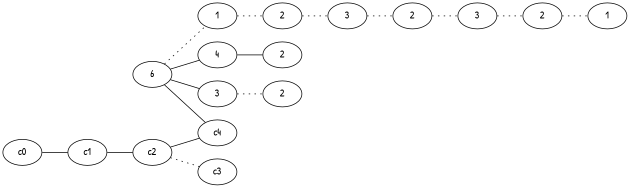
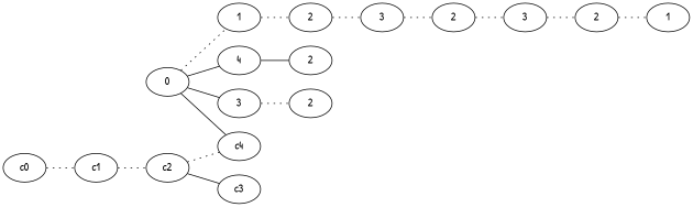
  graph {
    fontname="Patrick Hand"
    rankdir=LR
    node [fontname="Patrick Hand"]
    edge [fontname="Patrick Hand" style=dotted]
-   n1 [label=6]
+   n1 [label=0]
    n2 [label=1]
    n3 [label=4]
    n4 [label=3]
    c4
    n6 [label=2]
    n7 [label=2]
    n8 [label=2]
    n9 [label=3]
    n10 [label=2]
    n11 [label=3]
    n12 [label=2]
    n13 [label=1]
    c0
    c1
    c2
    c3
    n1 -- n2
    n1 -- n3 [style=""]
    n1 -- n4 [style=""]
    n1 -- c4 [style=""]
    n2 -- n6
    n3 -- n7 [style=""]
    n4 -- n8
    n6 -- n9
    n9 -- n10
    n10 -- n11
    n11 -- n12
    n12 -- n13
-   c0 -- c1 [style=solid]
-   c1 -- c2 [style=solid]
-   c2 -- c4 [style=""]
-   c2 -- c3
+   c0 -- c1
+   c1 -- c2
+   c2 -- c4
+   c2 -- c3 [style=solid]
  }
